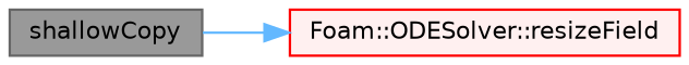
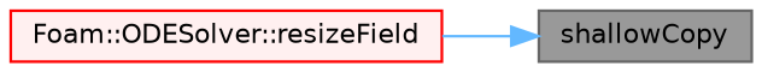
  digraph {
    rankdir=RL
    node [fontname=Helvetica fontsize=10 shape=box style=filled]
    n1 [color=gray40 fillcolor=grey60 fontcolor=black height=0.2 label=shallowCopy width=0.4]
    n2 [color=red fillcolor="#FFF0F0" height=0.2 label="Foam::ODESolver::resizeField" width=0.4]
-   n2 -> n1 [color=steelblue1 dir=back fontname=Helvetica fontsize=10 labelfontname=Helvetica labelfontsize=10 style=solid]
+   n1 -> n2 [color=steelblue1 dir=back fontname=Helvetica fontsize=10 labelfontname=Helvetica labelfontsize=10 style=solid]
  }
